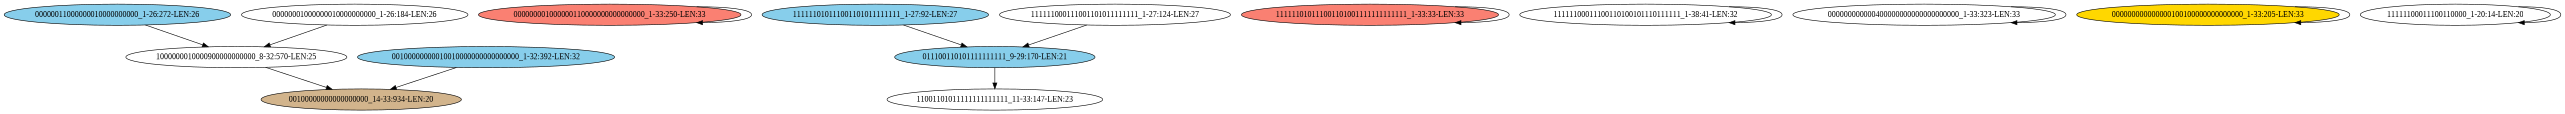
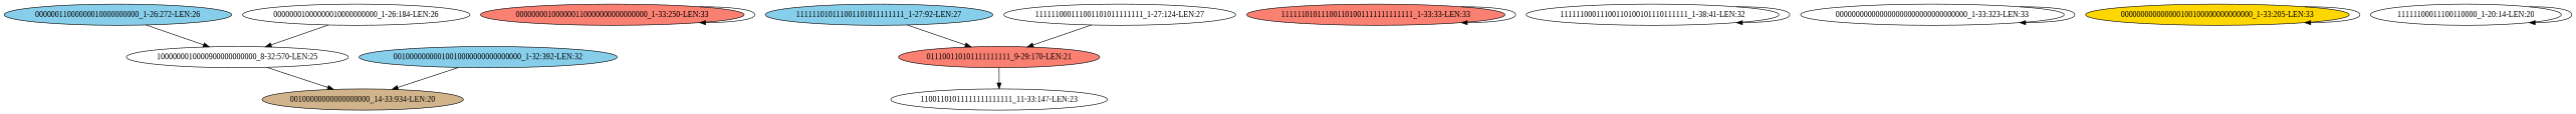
  digraph {
    fontname="Liberation Serif"
    node [fillcolor=white fontname="Liberation Serif" style=filled]
    edge [fontname="Liberation Serif"]
    "00000011000000010000000000_1-26:272-LEN:26" [fillcolor=skyblue]
    n2 [label="1000000010000900000000000_8-32:570-LEN:25"]
    "00100000000000000000_14-33:934-LEN:20" [fillcolor=tan]
    "000000001000000110000000000000000_1-33:250-LEN:33" [fillcolor=salmon]
    "111111010111001101011111111_1-27:92-LEN:27" [fillcolor=skyblue]
-   "011100110101111111111_9-29:170-LEN:21" [fillcolor=skyblue]
+   "011100110101111111111_9-29:170-LEN:21" [fillcolor=salmon]
    "11001101011111111111111_11-33:147-LEN:23"
    "111111010111001101001111111111111_1-33:33-LEN:33" [fillcolor=salmon]
    "111111000111001101011111111_1-27:124-LEN:27"
    n10 [label="11111100011100110100101110111111_1-38:41-LEN:32"]
-   "000000000000000000000000000000000_1-33:323-LEN:33" [label="000000000000400000000000000000000_1-33:323-LEN:33"]
+   "000000000000000000000000000000000_1-33:323-LEN:33"
    "00100000000010010000000000000000_1-32:392-LEN:32" [fillcolor=skyblue]
    "00000001000000010000000000_1-26:184-LEN:26"
    "000000000000000100100000000000000_1-33:205-LEN:33" [fillcolor=gold]
    "11111100011100110000_1-20:14-LEN:20"
    "00000011000000010000000000_1-26:272-LEN:26" -> n2
    n2 -> "00100000000000000000_14-33:934-LEN:20"
    "000000001000000110000000000000000_1-33:250-LEN:33" -> "000000001000000110000000000000000_1-33:250-LEN:33"
    "111111010111001101011111111_1-27:92-LEN:27" -> "011100110101111111111_9-29:170-LEN:21"
    "011100110101111111111_9-29:170-LEN:21" -> "11001101011111111111111_11-33:147-LEN:23"
    "111111010111001101001111111111111_1-33:33-LEN:33" -> "111111010111001101001111111111111_1-33:33-LEN:33"
    "111111000111001101011111111_1-27:124-LEN:27" -> "011100110101111111111_9-29:170-LEN:21"
    n10 -> n10
    "000000000000000000000000000000000_1-33:323-LEN:33" -> "000000000000000000000000000000000_1-33:323-LEN:33"
    "00100000000010010000000000000000_1-32:392-LEN:32" -> "00100000000000000000_14-33:934-LEN:20"
    "00000001000000010000000000_1-26:184-LEN:26" -> n2
    "000000000000000100100000000000000_1-33:205-LEN:33" -> "000000000000000100100000000000000_1-33:205-LEN:33"
    "11111100011100110000_1-20:14-LEN:20" -> "11111100011100110000_1-20:14-LEN:20"
  }
